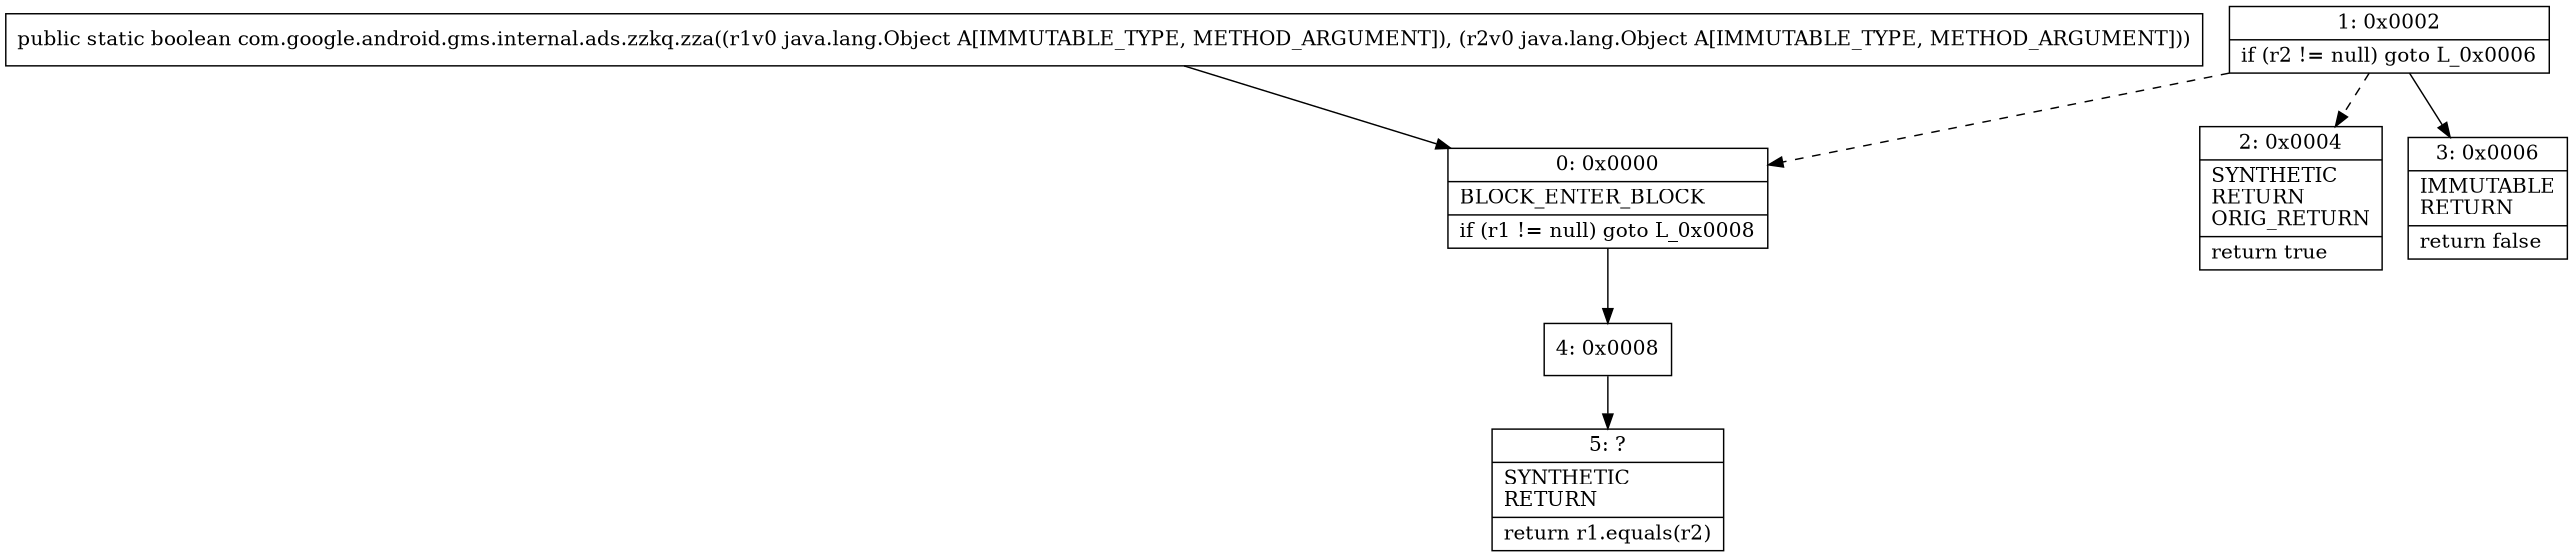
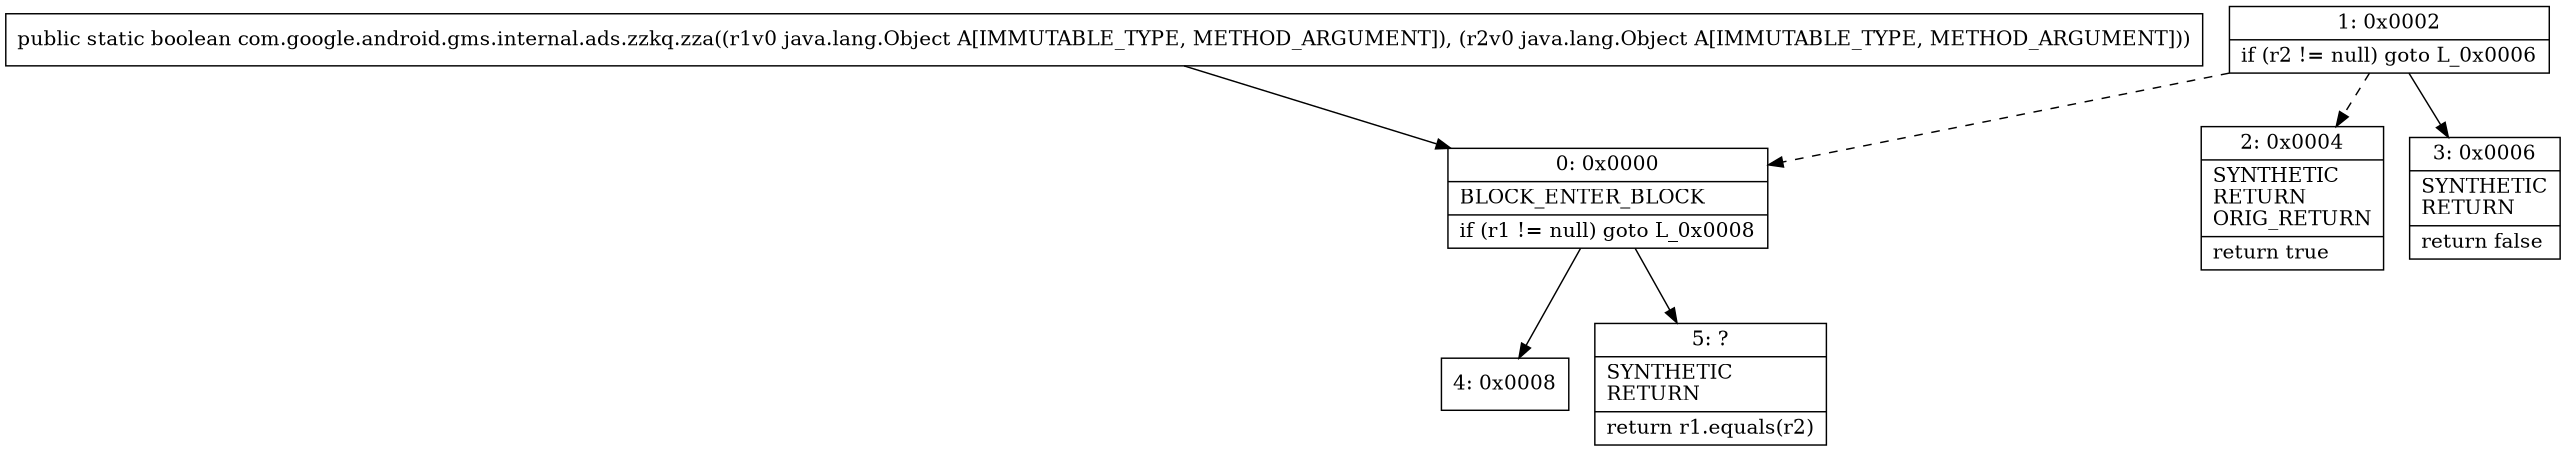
  digraph {
    node [shape=record]
    n1 [label="{0\:\ 0x0000|BLOCK_ENTER_BLOCK\l|if (r1 != null) goto L_0x0008\l}"]
    n2 [label="{4\:\ 0x0008}"]
    n3 [label="{1\:\ 0x0002|if (r2 != null) goto L_0x0006\l}"]
    n4 [label="{2\:\ 0x0004|SYNTHETIC\lRETURN\lORIG_RETURN\l|return true\l}"]
-   n5 [label="{3\:\ 0x0006|IMMUTABLE\lRETURN\l|return false\l}"]
+   n5 [label="{3\:\ 0x0006|SYNTHETIC\lRETURN\l|return false\l}"]
    n6 [label="{5\:\ ?|SYNTHETIC\lRETURN\l|return r1.equals(r2)\l}"]
    n7 [label="{public static boolean com.google.android.gms.internal.ads.zzkq.zza((r1v0 java.lang.Object A[IMMUTABLE_TYPE, METHOD_ARGUMENT]), (r2v0 java.lang.Object A[IMMUTABLE_TYPE, METHOD_ARGUMENT])) }"]
    n1 -> n2
-   n2 -> n6
+   n1 -> n6
    n3 -> n1 [style=dashed]
    n3 -> n4 [style=dashed]
    n3 -> n5
    n7 -> n1
  }
